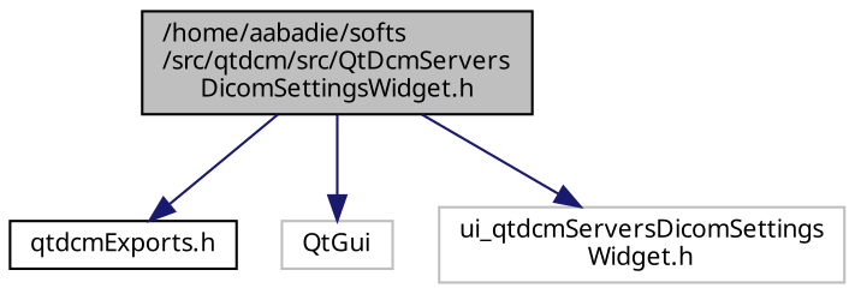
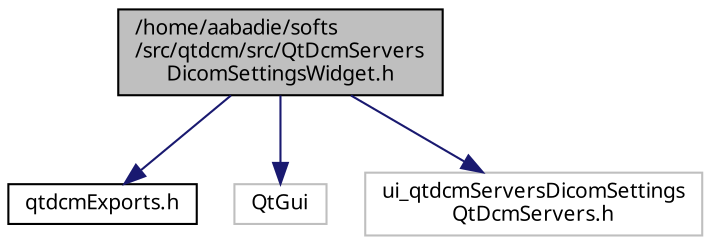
  digraph {
    fontname="Noto Sans"
    node [color=black fillcolor=white fontname="Noto Sans" fontsize=10 shape=record style=filled]
    edge [color=midnightblue fontname="Noto Sans" fontsize=10 labelfontname=Helvetica labelfontsize=10 style=solid]
    n1 [fillcolor=grey75 fontcolor=black height=0.2 label="/home/aabadie/softs\l/src/qtdcm/src/QtDcmServers\lDicomSettingsWidget.h" width=0.4]
    n2 [height=0.2 label="qtdcmExports.h" width=0.4]
    n3 [color=grey75 height=0.2 label=QtGui width=0.4]
-   n4 [color=grey75 height=0.2 label="ui_qtdcmServersDicomSettings\lWidget.h" width=0.4]
+   n4 [color=grey75 height=0.2 label="ui_qtdcmServersDicomSettings\lQtDcmServers.h" width=0.4]
    n1 -> n2
    n1 -> n3
    n1 -> n4
  }
